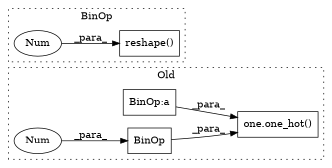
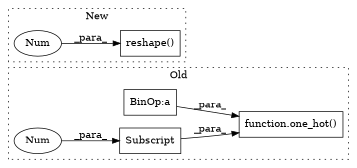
  digraph {
    rankdir=LR
    node [a=75 shape=box]
-   n1 [l="8,1" label="one.one_hot()" s="1326,1359"]
+   n1 [l="8,1" label="function.one_hot()" s="1326,1359"]
    n2 [a=82 l=29 label="BinOp:a" s=1781]
-   n3 [a=63 l="19,0" label=BinOp s="1340,0"]
+   n3 [a=63 l="19,0" label=Subscript s="1340,0"]
    n4 [a=76 l=2 label=Num s=1356 shape=ellipse]
    n5 [l="69,1" label="reshape()" s="713,790"]
    n6 [a=76 l=1 label=Num s=782 shape=ellipse]
    subgraph cluster_1 {
      label=Old
      style=dotted
      n1
      n2
      n3
      n4
    }
    subgraph cluster_2 {
-     label=BinOp
+     label=New
      style=dotted
      n5
      n6
    }
    n2 -> n1 [label=_para_]
    n3 -> n1 [label=_para_]
    n4 -> n3 [label=_para_]
    n6 -> n5 [label=_para_]
  }
